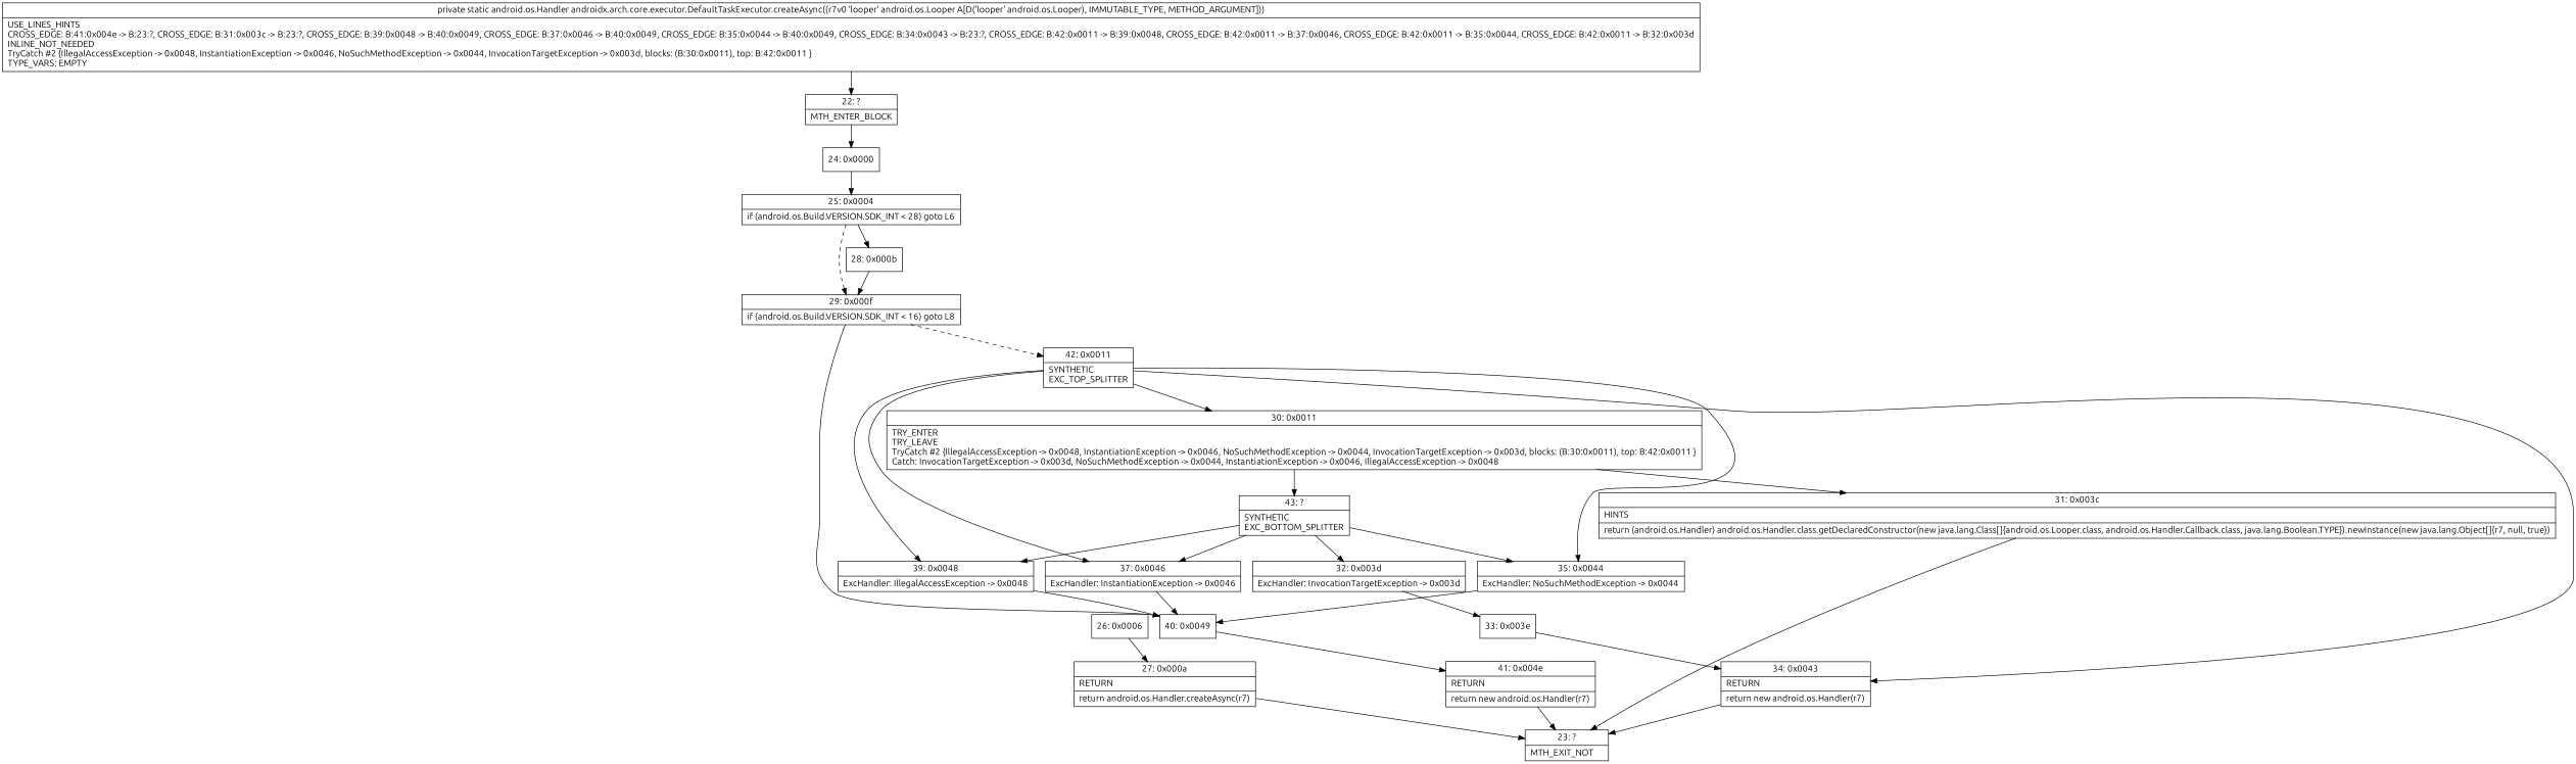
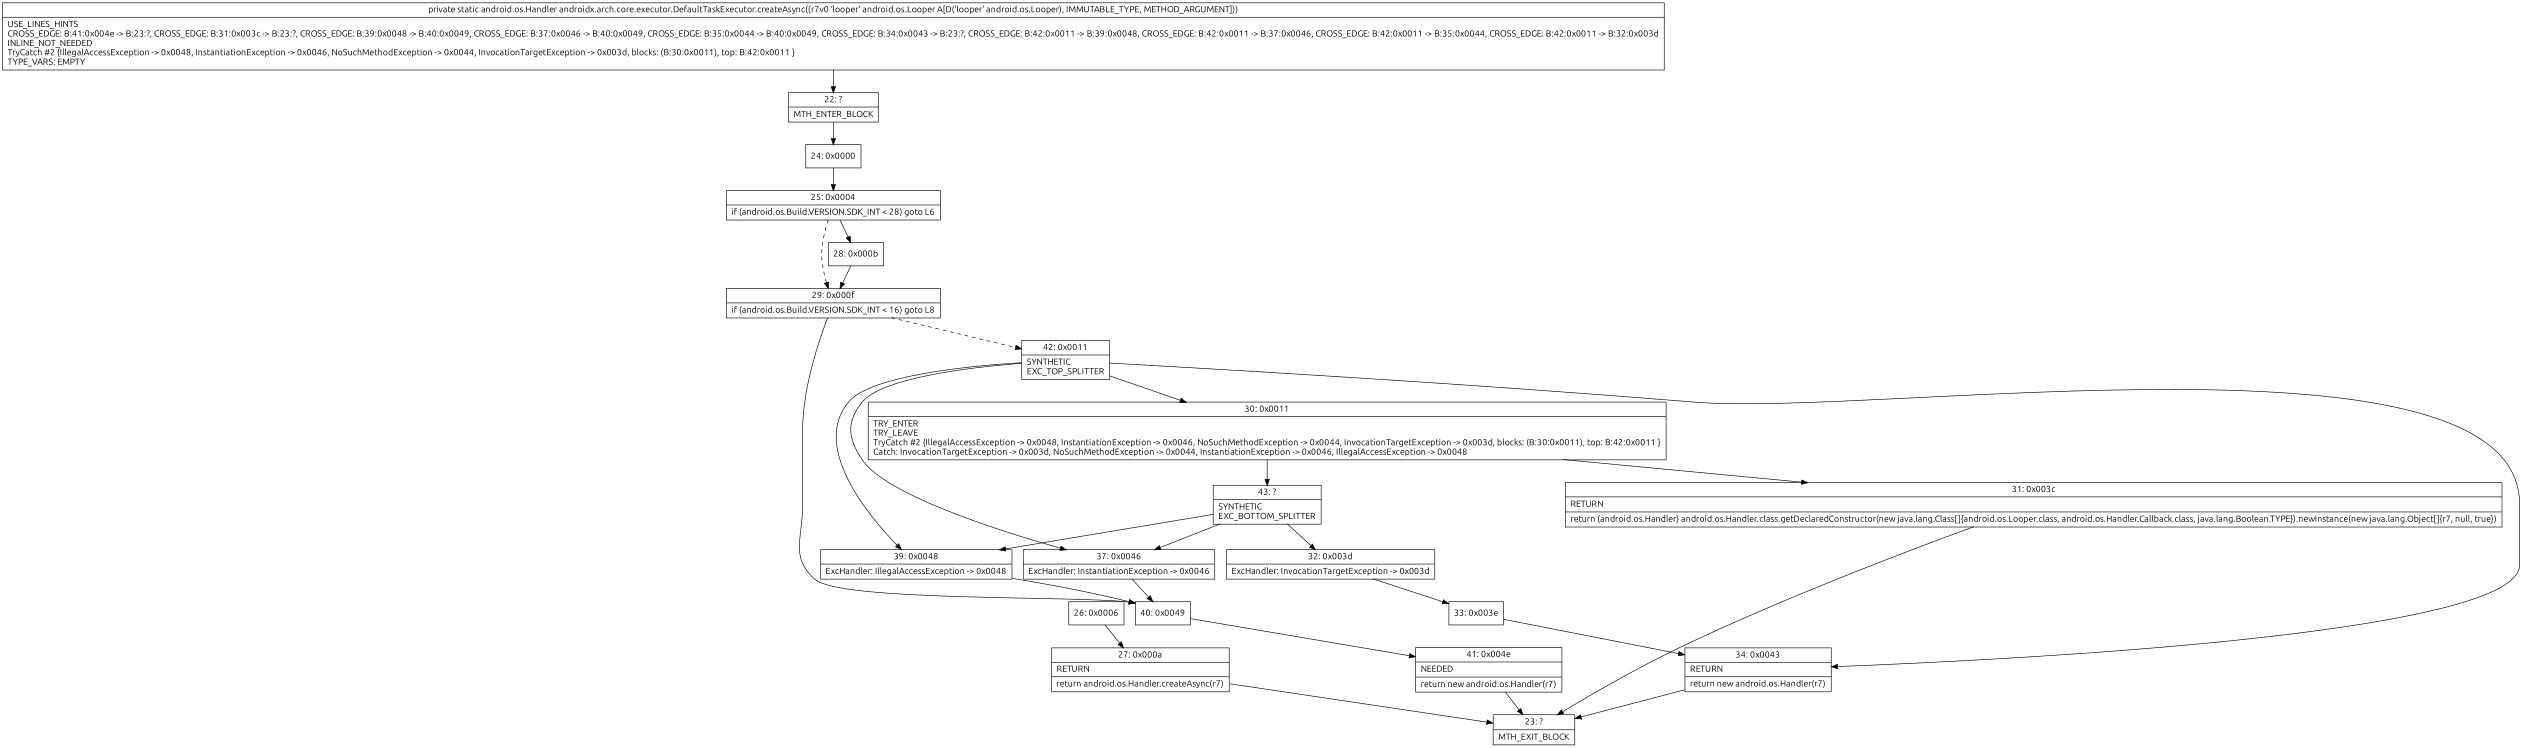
  digraph {
    fontname=Ubuntu
    node [fontname=Ubuntu shape=record]
    edge [fontname=Ubuntu]
    n1 [label="{22\:\ ?|MTH_ENTER_BLOCK\l}"]
    n2 [label="{24\:\ 0x0000}"]
    n3 [label="{25\:\ 0x0004|if (android.os.Build.VERSION.SDK_INT \< 28) goto L6\l}"]
    n4 [label="{28\:\ 0x000b}"]
    n5 [label="{29\:\ 0x000f|if (android.os.Build.VERSION.SDK_INT \< 16) goto L8\l}"]
    n6 [label="{26\:\ 0x0006}"]
    n7 [label="{27\:\ 0x000a|RETURN\l|return android.os.Handler.createAsync(r7)\l}"]
-   n8 [label="{23\:\ ?|MTH_EXIT_NOT\l}"]
+   n8 [label="{23\:\ ?|MTH_EXIT_BLOCK\l}"]
    n9 [label="{40\:\ 0x0049}"]
    n10 [label="{42\:\ 0x0011|SYNTHETIC\lEXC_TOP_SPLITTER\l}"]
-   n11 [label="{41\:\ 0x004e|RETURN\l|return new android.os.Handler(r7)\l}"]
+   n11 [label="{41\:\ 0x004e|NEEDED\l|return new android.os.Handler(r7)\l}"]
    n12 [label="{30\:\ 0x0011|TRY_ENTER\lTRY_LEAVE\lTryCatch #2 \{IllegalAccessException \-\> 0x0048, InstantiationException \-\> 0x0046, NoSuchMethodException \-\> 0x0044, InvocationTargetException \-\> 0x003d, blocks: (B:30:0x0011), top: B:42:0x0011 \}\lCatch: InvocationTargetException \-\> 0x003d, NoSuchMethodException \-\> 0x0044, InstantiationException \-\> 0x0046, IllegalAccessException \-\> 0x0048\l}"]
    n13 [label="{39\:\ 0x0048|ExcHandler: IllegalAccessException \-\> 0x0048\l}"]
    n14 [label="{37\:\ 0x0046|ExcHandler: InstantiationException \-\> 0x0046\l}"]
-   n15 [label="{35\:\ 0x0044|ExcHandler: NoSuchMethodException \-\> 0x0044\l}"]
    n16 [label="{34\:\ 0x0043|RETURN\l|return new android.os.Handler(r7)\l}"]
-   n17 [label="{31\:\ 0x003c|HINTS\l|return (android.os.Handler) android.os.Handler.class.getDeclaredConstructor(new java.lang.Class[]\{android.os.Looper.class, android.os.Handler.Callback.class, java.lang.Boolean.TYPE\}).newInstance(new java.lang.Object[]\{r7, null, true\})\l}"]
+   n17 [label="{31\:\ 0x003c|RETURN\l|return (android.os.Handler) android.os.Handler.class.getDeclaredConstructor(new java.lang.Class[]\{android.os.Looper.class, android.os.Handler.Callback.class, java.lang.Boolean.TYPE\}).newInstance(new java.lang.Object[]\{r7, null, true\})\l}"]
    n18 [label="{43\:\ ?|SYNTHETIC\lEXC_BOTTOM_SPLITTER\l}"]
    n19 [label="{32\:\ 0x003d|ExcHandler: InvocationTargetException \-\> 0x003d\l}"]
    n20 [label="{33\:\ 0x003e}"]
    n21 [label="{private static android.os.Handler androidx.arch.core.executor.DefaultTaskExecutor.createAsync((r7v0 'looper' android.os.Looper A[D('looper' android.os.Looper), IMMUTABLE_TYPE, METHOD_ARGUMENT]))  | USE_LINES_HINTS\lCROSS_EDGE: B:41:0x004e \-\> B:23:?, CROSS_EDGE: B:31:0x003c \-\> B:23:?, CROSS_EDGE: B:39:0x0048 \-\> B:40:0x0049, CROSS_EDGE: B:37:0x0046 \-\> B:40:0x0049, CROSS_EDGE: B:35:0x0044 \-\> B:40:0x0049, CROSS_EDGE: B:34:0x0043 \-\> B:23:?, CROSS_EDGE: B:42:0x0011 \-\> B:39:0x0048, CROSS_EDGE: B:42:0x0011 \-\> B:37:0x0046, CROSS_EDGE: B:42:0x0011 \-\> B:35:0x0044, CROSS_EDGE: B:42:0x0011 \-\> B:32:0x003d\lINLINE_NOT_NEEDED\lTryCatch #2 \{IllegalAccessException \-\> 0x0048, InstantiationException \-\> 0x0046, NoSuchMethodException \-\> 0x0044, InvocationTargetException \-\> 0x003d, blocks: (B:30:0x0011), top: B:42:0x0011 \}\lTYPE_VARS: EMPTY\l}"]
    n1 -> n2
    n2 -> n3
    n3 -> n4
    n3 -> n5 [style=dashed]
    n4 -> n5
    n5 -> n9
    n5 -> n10 [style=dashed]
    n6 -> n7
    n7 -> n8
    n9 -> n11
    n10 -> n12
    n10 -> n13
    n10 -> n14
-   n10 -> n15
    n10 -> n16
    n11 -> n8
    n12 -> n17
    n12 -> n18
    n13 -> n9
    n14 -> n9
-   n15 -> n9
    n16 -> n8
    n17 -> n8
    n18 -> n13
    n18 -> n14
-   n18 -> n15
    n18 -> n19
    n19 -> n20
    n20 -> n16
    n21 -> n1
  }
